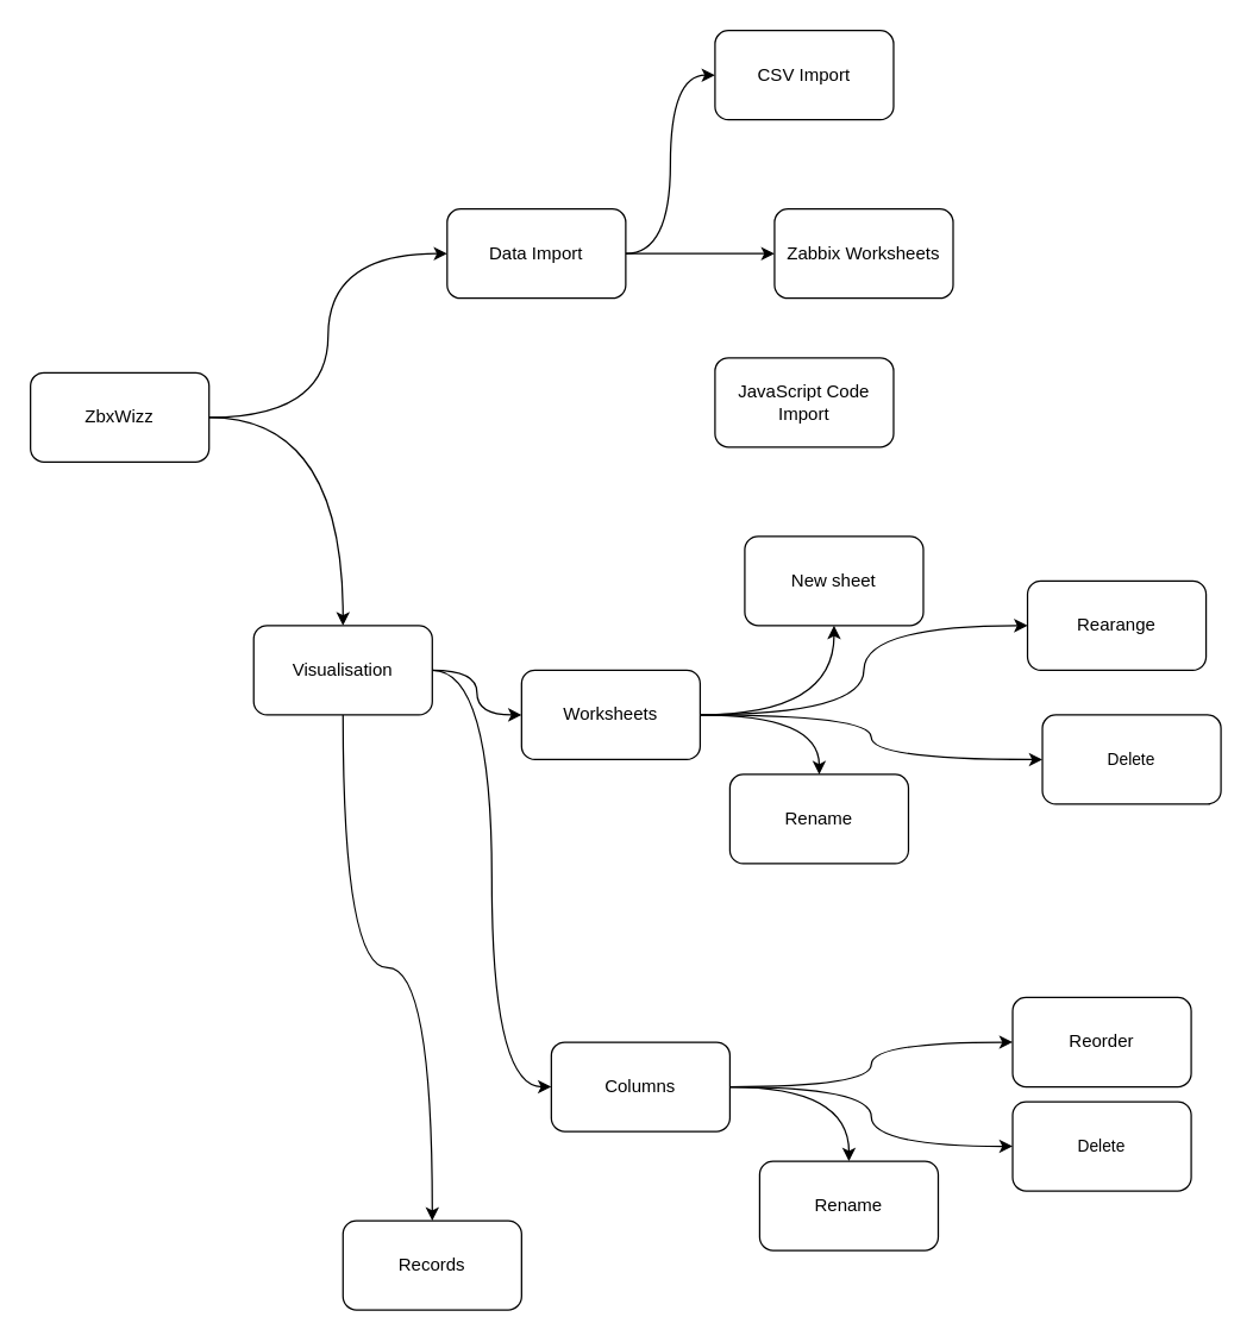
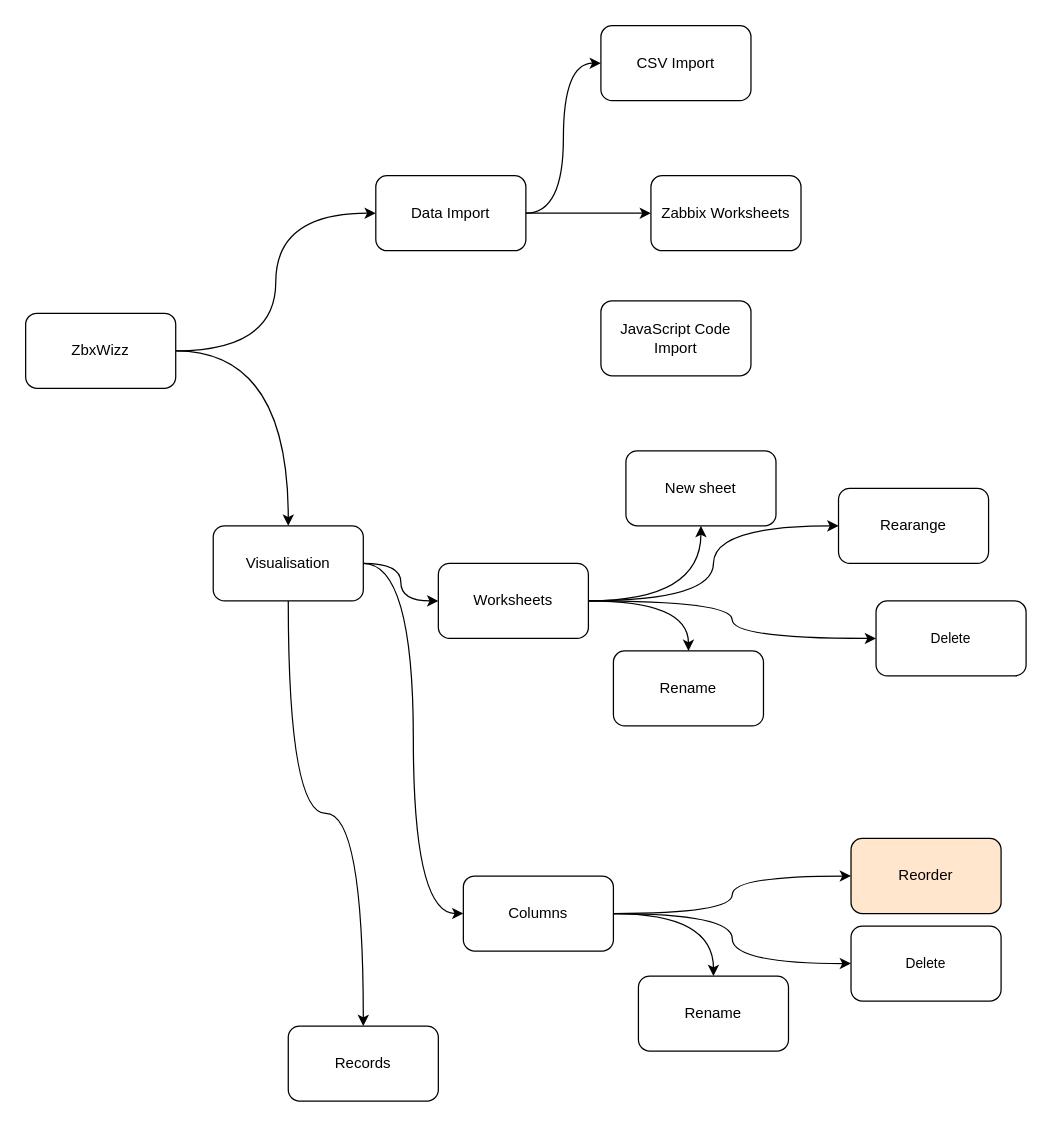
  <mxCell id="0" />
  <mxCell id="1" parent="0" />
  <mxCell id="2" value="" style="edgeStyle=orthogonalEdgeStyle;rounded=0;orthogonalLoop=1;jettySize=auto;html=1;elbow=vertical;curved=1;entryX=0;entryY=0.5;entryDx=0;entryDy=0;" edge="1" parent="1" source="5" target="8"><mxGeometry relative="1" as="geometry" /></mxCell>
  <mxCell id="3" value="" style="edgeStyle=orthogonalEdgeStyle;rounded=0;orthogonalLoop=1;jettySize=auto;html=1;curved=1;entryX=0;entryY=0.5;entryDx=0;entryDy=0;exitX=1;exitY=0.5;exitDx=0;exitDy=0;" edge="1" parent="1" source="22" target="16"><mxGeometry relative="1" as="geometry"><mxPoint x="310" y="380" as="targetPoint" /></mxGeometry></mxCell>
  <mxCell id="4" style="edgeStyle=orthogonalEdgeStyle;rounded=0;orthogonalLoop=1;jettySize=auto;html=1;curved=1;" edge="1" parent="1" source="5" target="22"><mxGeometry relative="1" as="geometry" /></mxCell>
  <mxCell id="5" value="ZbxWizz" style="rounded=1;whiteSpace=wrap;html=1;" vertex="1" parent="1"><mxGeometry x="20" y="250" width="120" height="60" as="geometry" /></mxCell>
  <mxCell id="6" value="" style="edgeStyle=orthogonalEdgeStyle;rounded=0;orthogonalLoop=1;jettySize=auto;html=1;curved=1;entryX=0;entryY=0.5;entryDx=0;entryDy=0;" edge="1" parent="1" source="8" target="9"><mxGeometry relative="1" as="geometry" /></mxCell>
  <mxCell id="7" style="edgeStyle=orthogonalEdgeStyle;rounded=0;orthogonalLoop=1;jettySize=auto;html=1;curved=1;entryX=0;entryY=0.5;entryDx=0;entryDy=0;" edge="1" parent="1" source="8" target="10"><mxGeometry relative="1" as="geometry" /></mxCell>
  <mxCell id="8" value="Data Import" style="rounded=1;whiteSpace=wrap;html=1;" vertex="1" parent="1"><mxGeometry x="300" y="140" width="120" height="60" as="geometry" /></mxCell>
  <mxCell id="9" value="CSV Import" style="rounded=1;whiteSpace=wrap;html=1;" vertex="1" parent="1"><mxGeometry x="480" y="20" width="120" height="60" as="geometry" /></mxCell>
  <mxCell id="10" value="Zabbix Worksheets" style="rounded=1;whiteSpace=wrap;html=1;" vertex="1" parent="1"><mxGeometry x="520" y="140" width="120" height="60" as="geometry" /></mxCell>
  <mxCell id="11" value="JavaScript Code Import" style="rounded=1;whiteSpace=wrap;html=1;" vertex="1" parent="1"><mxGeometry x="480" y="240" width="120" height="60" as="geometry" /></mxCell>
  <mxCell id="12" value="" style="edgeStyle=orthogonalEdgeStyle;rounded=0;orthogonalLoop=1;jettySize=auto;html=1;curved=1;" edge="1" parent="1" source="16" target="17"><mxGeometry relative="1" as="geometry" /></mxCell>
  <mxCell id="13" style="edgeStyle=orthogonalEdgeStyle;rounded=0;orthogonalLoop=1;jettySize=auto;html=1;curved=1;exitX=1;exitY=0.5;exitDx=0;exitDy=0;" edge="1" parent="1" source="16" target="18"><mxGeometry relative="1" as="geometry" /></mxCell>
  <mxCell id="14" style="edgeStyle=orthogonalEdgeStyle;rounded=0;orthogonalLoop=1;jettySize=auto;html=1;curved=1;entryX=0;entryY=0.5;entryDx=0;entryDy=0;" edge="1" parent="1" source="16" target="19"><mxGeometry relative="1" as="geometry" /></mxCell>
  <mxCell id="15" style="edgeStyle=orthogonalEdgeStyle;shape=connector;curved=1;rounded=0;orthogonalLoop=1;jettySize=auto;html=1;strokeColor=default;align=center;verticalAlign=middle;fontFamily=Helvetica;fontSize=11;fontColor=default;labelBackgroundColor=default;endArrow=classic;entryX=0;entryY=0.5;entryDx=0;entryDy=0;" edge="1" parent="1" source="16" target="29"><mxGeometry relative="1" as="geometry" /></mxCell>
  <mxCell id="16" value="Worksheets" style="rounded=1;whiteSpace=wrap;html=1;" vertex="1" parent="1"><mxGeometry x="350" y="450" width="120" height="60" as="geometry" /></mxCell>
  <mxCell id="17" value="New sheet" style="rounded=1;whiteSpace=wrap;html=1;" vertex="1" parent="1"><mxGeometry x="500" y="360" width="120" height="60" as="geometry" /></mxCell>
  <mxCell id="18" value="Rename" style="rounded=1;whiteSpace=wrap;html=1;" vertex="1" parent="1"><mxGeometry x="490" y="520" width="120" height="60" as="geometry" /></mxCell>
- <mxCell id="19" value="Rearange" style="rounded=1;whiteSpace=wrap;html=1;" vertex="1" parent="1"><mxGeometry x="690" y="390" width="120" height="60" as="geometry" /></mxCell>
+ <mxCell id="19" value="Rearange" style="rounded=1;whiteSpace=wrap;html=1;" vertex="1" parent="1"><mxGeometry x="670" y="390" width="120" height="60" as="geometry" /></mxCell>
  <mxCell id="20" style="edgeStyle=orthogonalEdgeStyle;rounded=0;orthogonalLoop=1;jettySize=auto;html=1;curved=1;entryX=0;entryY=0.5;entryDx=0;entryDy=0;" edge="1" parent="1" source="22" target="26"><mxGeometry relative="1" as="geometry" /></mxCell>
  <mxCell id="21" value="" style="edgeStyle=orthogonalEdgeStyle;shape=connector;curved=1;rounded=0;orthogonalLoop=1;jettySize=auto;html=1;strokeColor=default;align=center;verticalAlign=middle;fontFamily=Helvetica;fontSize=11;fontColor=default;labelBackgroundColor=default;endArrow=classic;" edge="1" parent="1" source="22" target="31"><mxGeometry relative="1" as="geometry" /></mxCell>
  <mxCell id="22" value="Visualisation" style="rounded=1;whiteSpace=wrap;html=1;" vertex="1" parent="1"><mxGeometry x="170" y="420" width="120" height="60" as="geometry" /></mxCell>
  <mxCell id="23" style="edgeStyle=orthogonalEdgeStyle;rounded=0;orthogonalLoop=1;jettySize=auto;html=1;curved=1;" edge="1" parent="1" source="26" target="27"><mxGeometry relative="1" as="geometry" /></mxCell>
  <mxCell id="24" style="edgeStyle=orthogonalEdgeStyle;rounded=0;orthogonalLoop=1;jettySize=auto;html=1;curved=1;entryX=0;entryY=0.5;entryDx=0;entryDy=0;" edge="1" parent="1" source="26" target="28"><mxGeometry relative="1" as="geometry" /></mxCell>
  <mxCell id="25" style="edgeStyle=orthogonalEdgeStyle;shape=connector;curved=1;rounded=0;orthogonalLoop=1;jettySize=auto;html=1;strokeColor=default;align=center;verticalAlign=middle;fontFamily=Helvetica;fontSize=11;fontColor=default;labelBackgroundColor=default;endArrow=classic;entryX=0;entryY=0.5;entryDx=0;entryDy=0;" edge="1" parent="1" source="26" target="30"><mxGeometry relative="1" as="geometry" /></mxCell>
  <mxCell id="26" value="Columns" style="rounded=1;whiteSpace=wrap;html=1;" vertex="1" parent="1"><mxGeometry x="370" y="700" width="120" height="60" as="geometry" /></mxCell>
  <mxCell id="27" value="Rename" style="rounded=1;whiteSpace=wrap;html=1;" vertex="1" parent="1"><mxGeometry x="510" y="780" width="120" height="60" as="geometry" /></mxCell>
- <mxCell id="28" value="Reorder" style="rounded=1;whiteSpace=wrap;html=1;" vertex="1" parent="1"><mxGeometry x="680" y="670" width="120" height="60" as="geometry" /></mxCell>
+ <mxCell id="28" value="Reorder" style="rounded=1;whiteSpace=wrap;html=1;fillColor=#ffe6cc;" vertex="1" parent="1"><mxGeometry x="680" y="670" width="120" height="60" as="geometry" /></mxCell>
  <mxCell id="29" value="Delete" style="rounded=1;whiteSpace=wrap;html=1;fontFamily=Helvetica;fontSize=11;fontColor=default;labelBackgroundColor=default;" vertex="1" parent="1"><mxGeometry x="700" y="480" width="120" height="60" as="geometry" /></mxCell>
  <mxCell id="30" value="Delete" style="rounded=1;whiteSpace=wrap;html=1;fontFamily=Helvetica;fontSize=11;fontColor=default;labelBackgroundColor=default;" vertex="1" parent="1"><mxGeometry x="680" y="740" width="120" height="60" as="geometry" /></mxCell>
  <mxCell id="31" value="Records" style="rounded=1;whiteSpace=wrap;html=1;" vertex="1" parent="1"><mxGeometry x="230" y="820" width="120" height="60" as="geometry" /></mxCell>
